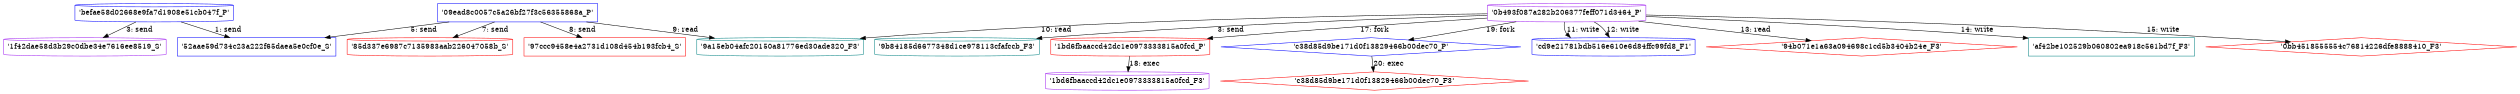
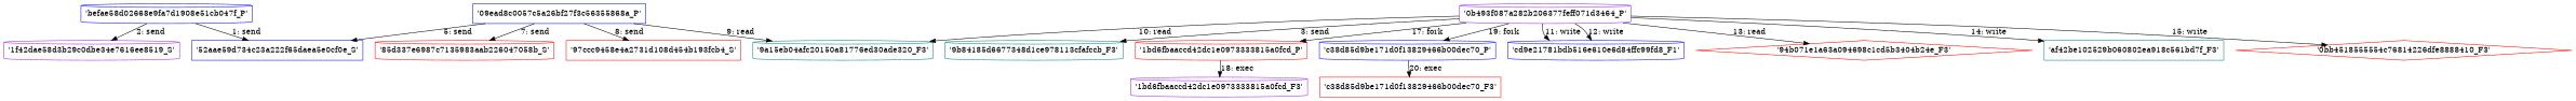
  digraph {
    engine=neato
    fixedsize=false
    fontsize=10
    nodesep=0.3
    rankdir=TB
    ranksep=0
    splines=true
    node [color=red node_type=file shape=cylinder]
    "'52aae59d734c23a222f65daea5e0cf0e_S'" [color=blue node_type=Socket shape=box]
    "'befae58d02668e9fa7d1908e51cb047f_P'" [color=blue node_type=Process]
    "'1f42dae58d3b29c0dbe34e7616ee8519_S'" [color=purple node_type=Socket]
    "'85d337e6987c7135983aab226047058b_S'" [node_type=Socket]
    "'97ccc9458e4a2731d108d454b193fcb4_S'" [node_type=Socket shape=box]
    "'09ead8c0057c5a26bf27f3c56355868a_P'" [color=blue node_type=Process shape=box]
    "'9a15eb04afc20150a81776ed30ade320_F3'" [color=teal]
    "'0b493f087a282b206377feff071d3464_P'" [color=purple node_type=Process]
    "'cd9e21781bdb516e610e6d84ffc99fd8_F1'" [color=blue]
    "'94b071e1a63a094698c1cd5b3404b24e_F3'" [shape=diamond]
    "'af42be102529b060802ea918c561bd7f_F3'" [color=teal shape=box]
    n12 [label="'0bb4518555554c76814226dfe8888410_F3'" shape=diamond]
    "'9b84185d6677348d1ce978113cfafccb_F3'" [color=teal]
    "'1bd6fbaaccd42dc1e0973333815a0fcd_P'" [node_type=Process]
-   "'c38d85d9be171d0f13829466b00dec70_P'" [color=blue node_type=Process shape=diamond]
+   "'c38d85d9be171d0f13829466b00dec70_P'" [color=blue node_type=Process]
    "'1bd6fbaaccd42dc1e0973333815a0fcd_F3'" [color=purple node_type=File]
-   "'c38d85d9be171d0f13829466b00dec70_F3'" [node_type=File shape=diamond]
+   "'c38d85d9be171d0f13829466b00dec70_F3'" [node_type=File shape=box]
    "'befae58d02668e9fa7d1908e51cb047f_P'" -> "'52aae59d734c23a222f65daea5e0cf0e_S'" [label="1: send"]
-   "'befae58d02668e9fa7d1908e51cb047f_P'" -> "'1f42dae58d3b29c0dbe34e7616ee8519_S'" [label="3: send"]
+   "'befae58d02668e9fa7d1908e51cb047f_P'" -> "'1f42dae58d3b29c0dbe34e7616ee8519_S'" [label="2: send"]
    "'09ead8c0057c5a26bf27f3c56355868a_P'" -> "'52aae59d734c23a222f65daea5e0cf0e_S'" [label="5: send"]
    "'09ead8c0057c5a26bf27f3c56355868a_P'" -> "'85d337e6987c7135983aab226047058b_S'" [label="7: send"]
    "'09ead8c0057c5a26bf27f3c56355868a_P'" -> "'97ccc9458e4a2731d108d454b193fcb4_S'" [label="8: send"]
    "'09ead8c0057c5a26bf27f3c56355868a_P'" -> "'9a15eb04afc20150a81776ed30ade320_F3'" [label="9: read"]
    "'0b493f087a282b206377feff071d3464_P'" -> "'9a15eb04afc20150a81776ed30ade320_F3'" [label="10: read"]
    "'0b493f087a282b206377feff071d3464_P'" -> "'cd9e21781bdb516e610e6d84ffc99fd8_F1'" [label="11: write"]
    "'0b493f087a282b206377feff071d3464_P'" -> "'cd9e21781bdb516e610e6d84ffc99fd8_F1'" [label="12: write"]
    "'0b493f087a282b206377feff071d3464_P'" -> "'94b071e1a63a094698c1cd5b3404b24e_F3'" [label="13: read"]
    "'0b493f087a282b206377feff071d3464_P'" -> "'af42be102529b060802ea918c561bd7f_F3'" [label="14: write"]
    "'0b493f087a282b206377feff071d3464_P'" -> n12 [label="15: write"]
    "'0b493f087a282b206377feff071d3464_P'" -> "'9b84185d6677348d1ce978113cfafccb_F3'" [label="3: send"]
    "'0b493f087a282b206377feff071d3464_P'" -> "'1bd6fbaaccd42dc1e0973333815a0fcd_P'" [label="17: fork"]
    "'0b493f087a282b206377feff071d3464_P'" -> "'c38d85d9be171d0f13829466b00dec70_P'" [label="19: fork"]
    "'1bd6fbaaccd42dc1e0973333815a0fcd_P'" -> "'1bd6fbaaccd42dc1e0973333815a0fcd_F3'" [label="18: exec"]
    "'c38d85d9be171d0f13829466b00dec70_P'" -> "'c38d85d9be171d0f13829466b00dec70_F3'" [label="20: exec"]
  }
